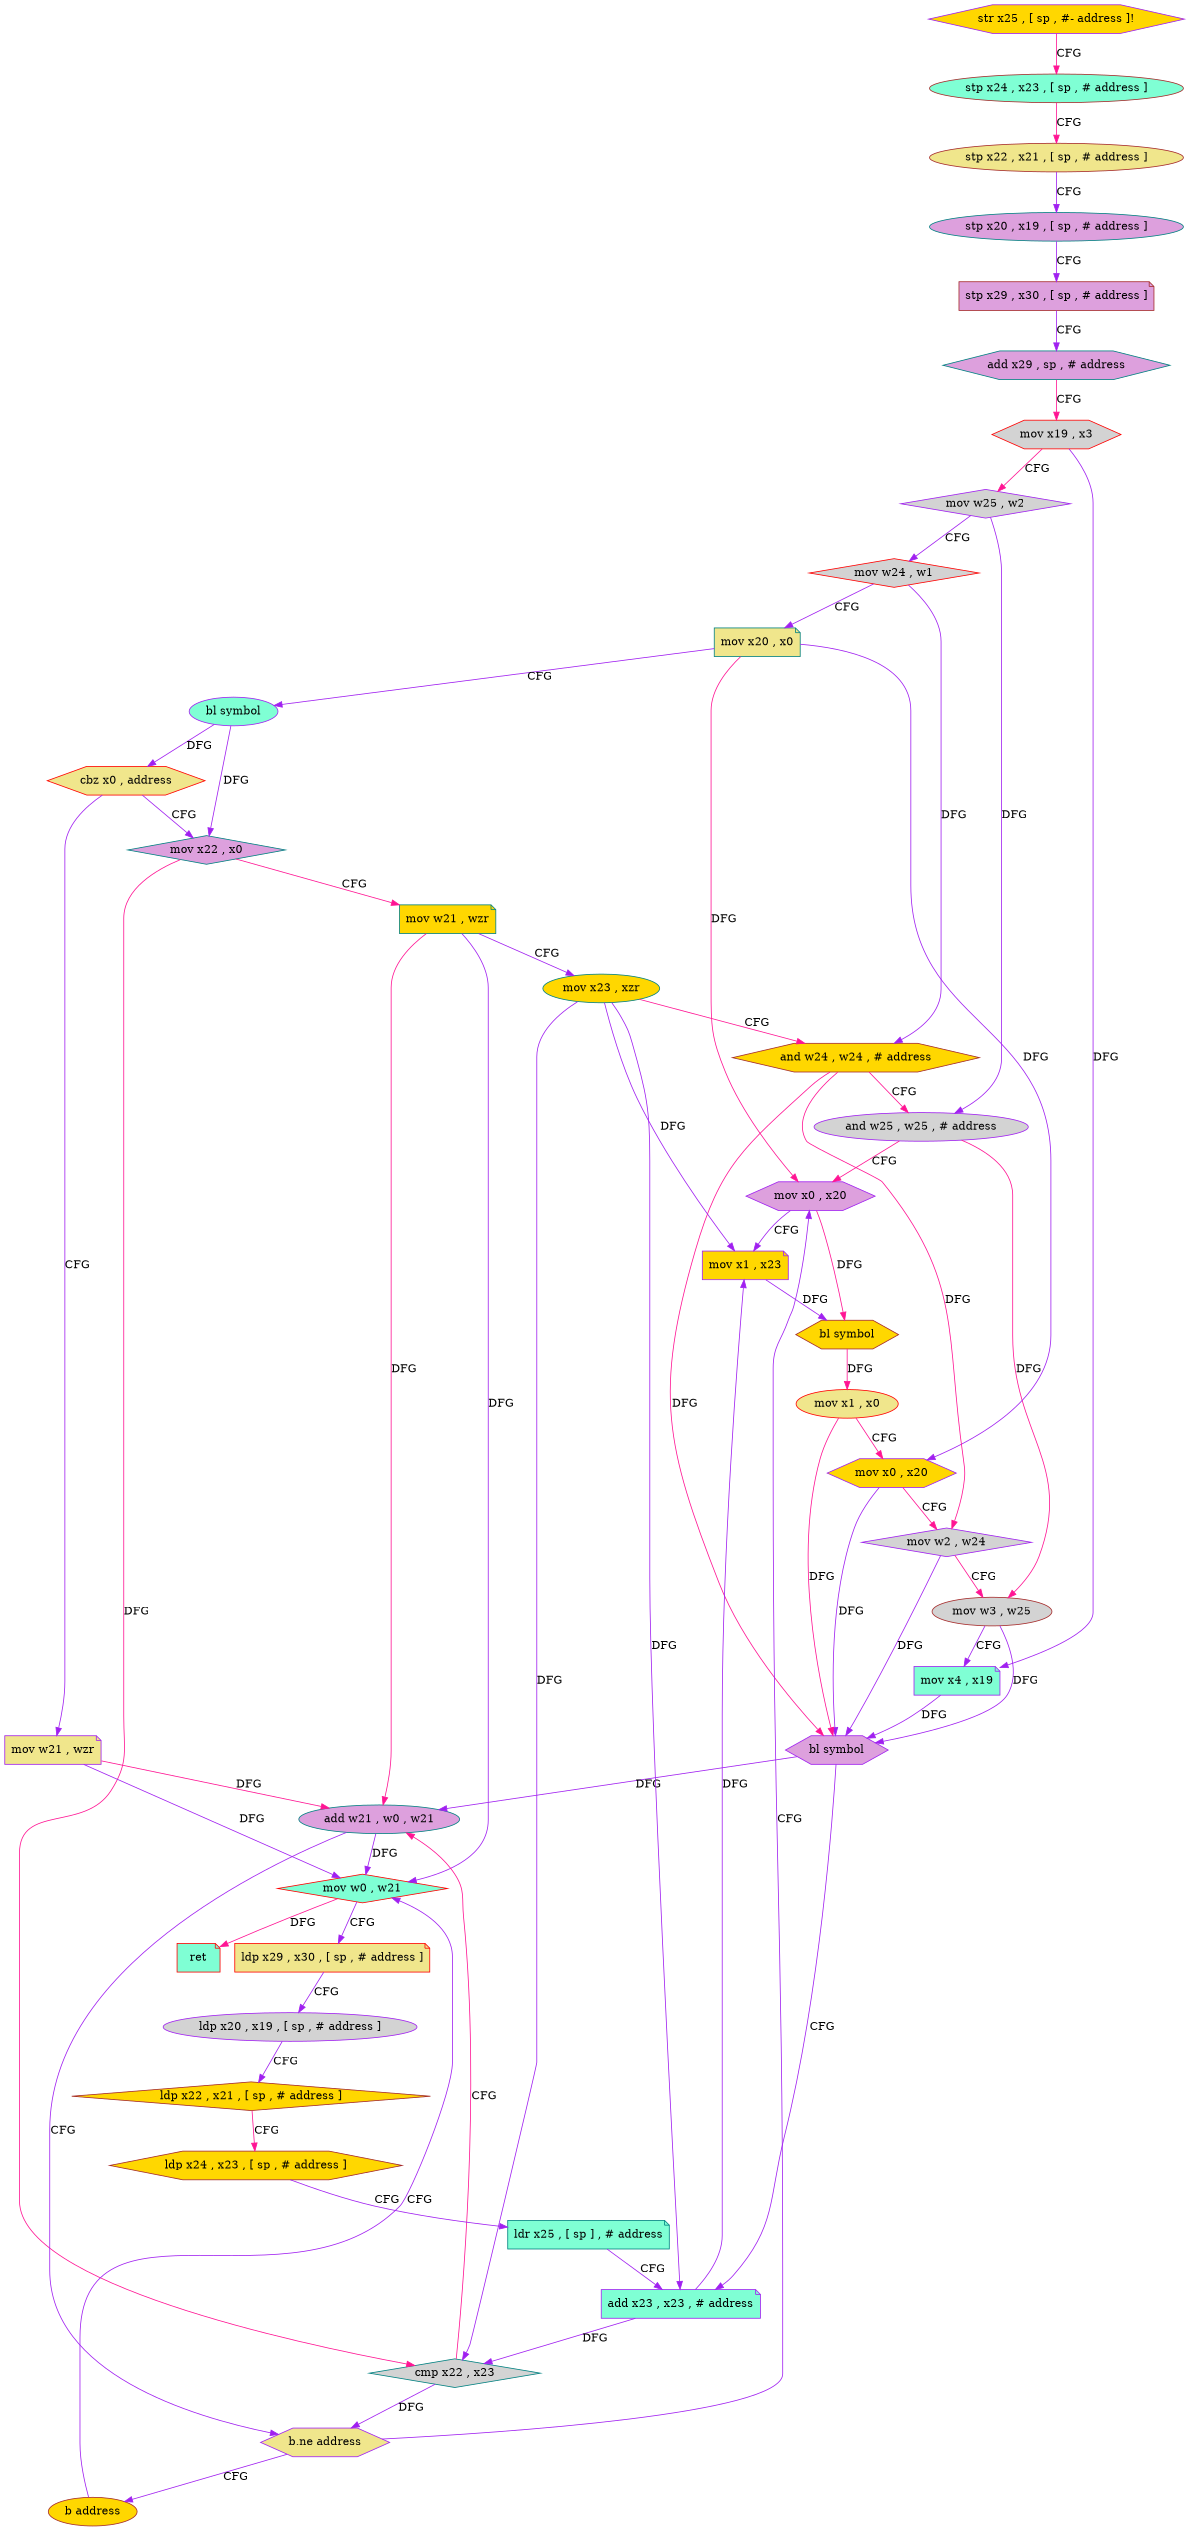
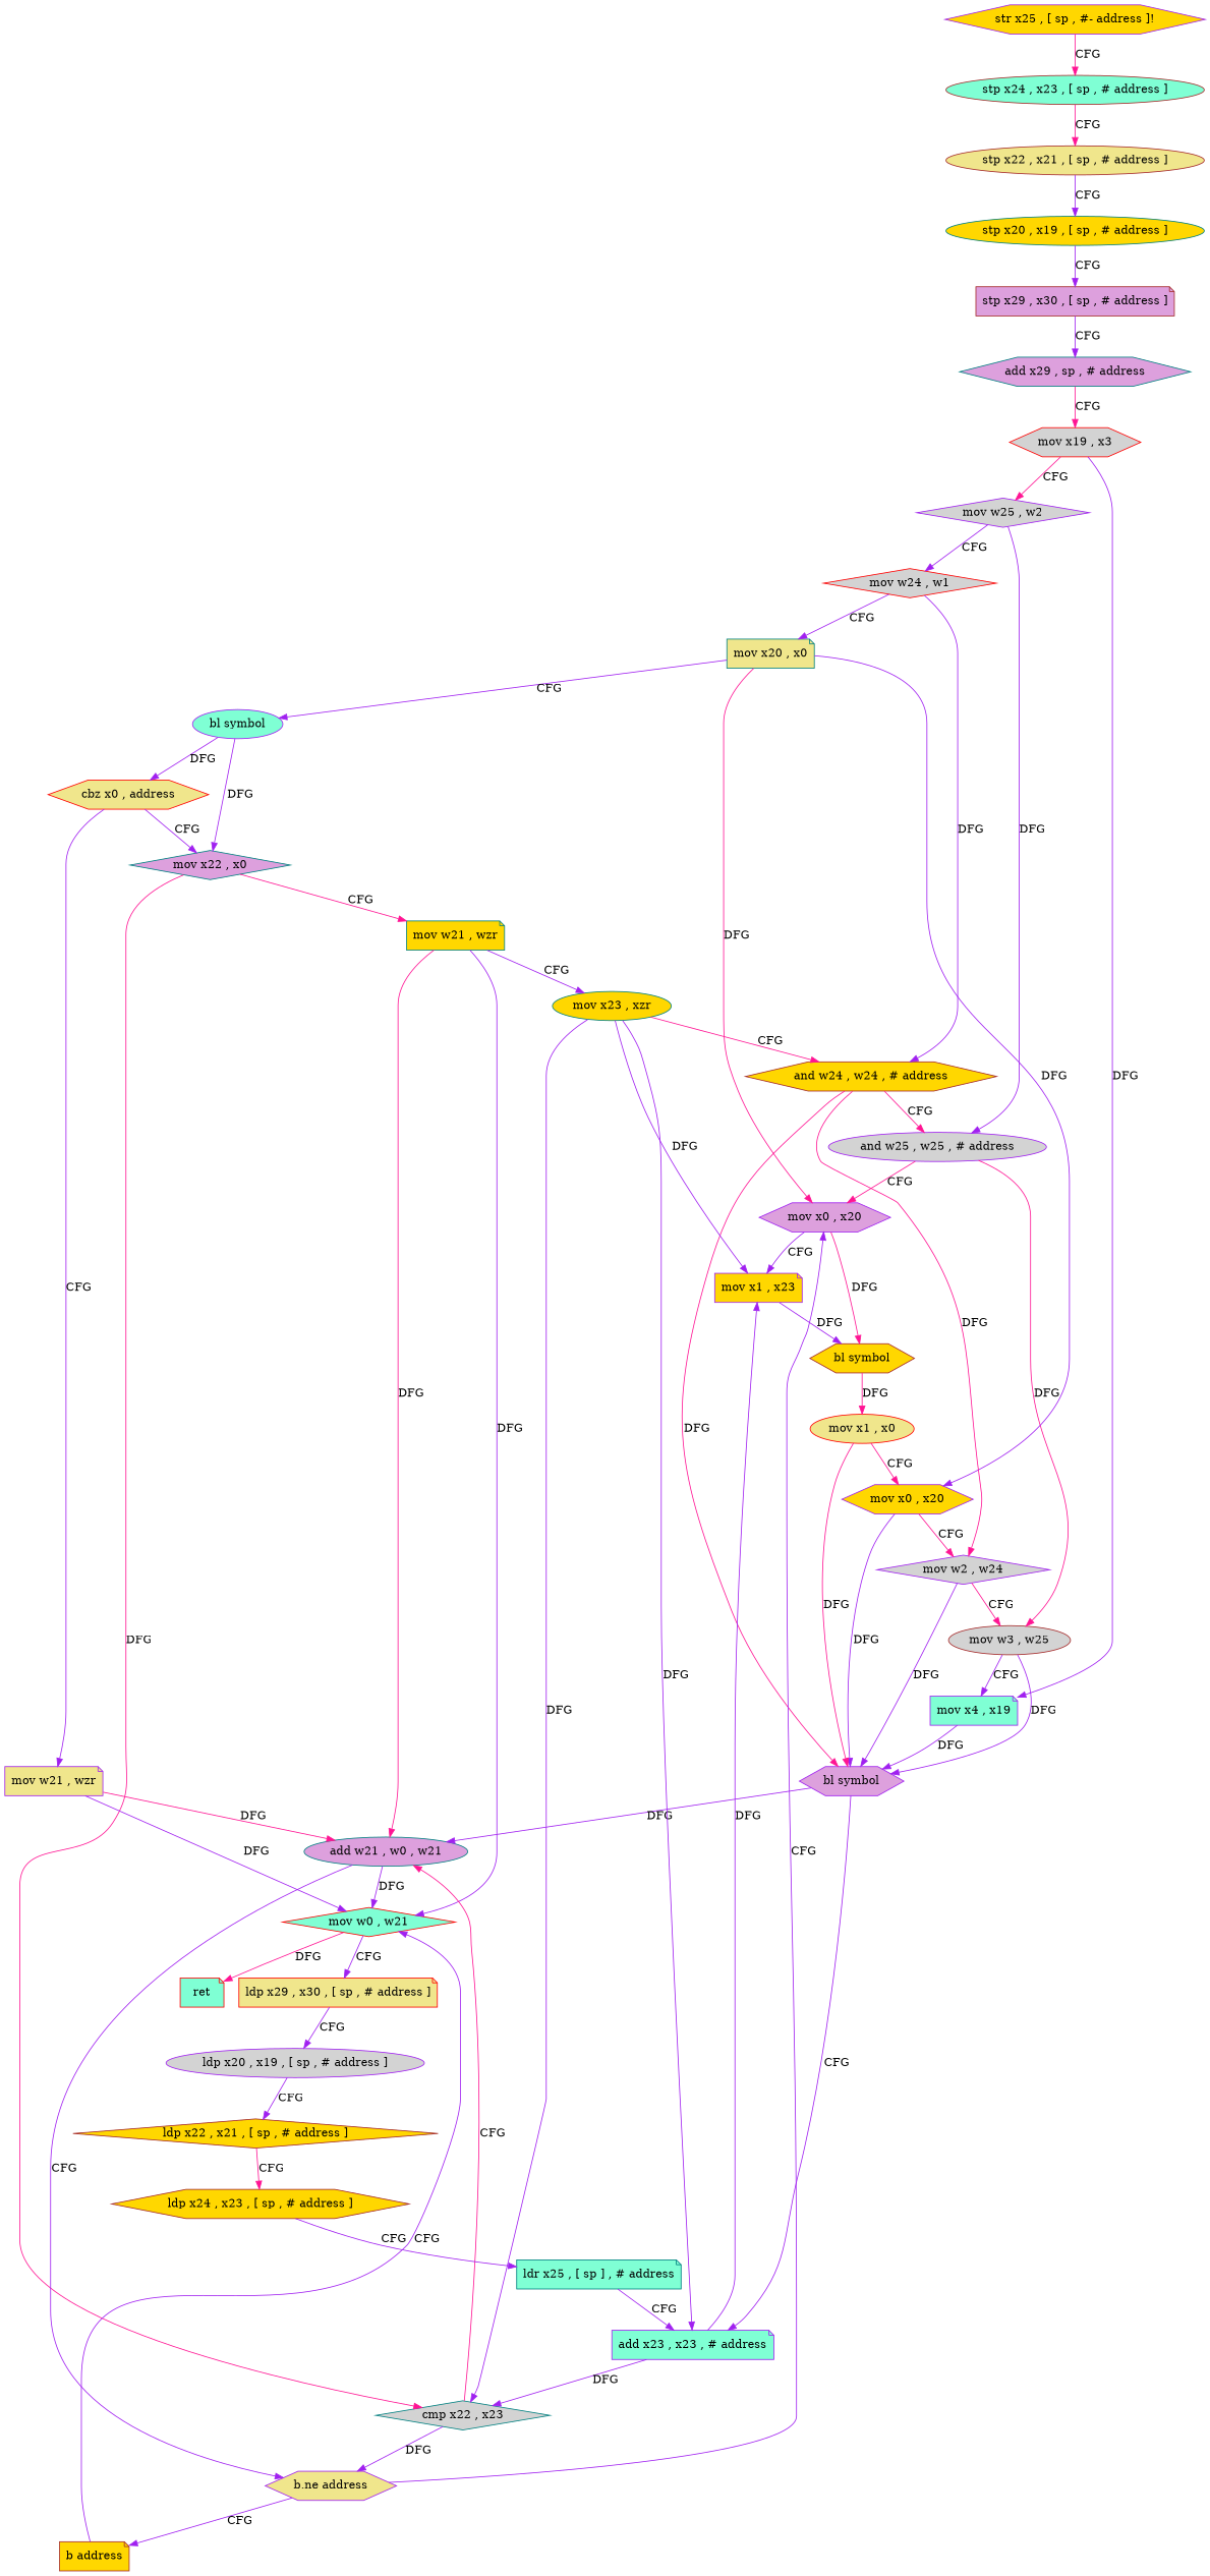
  digraph {
    node [color=purple fillcolor=gold shape=hexagon style=filled]
    edge [color=purple]
    n1 [label="str x25 , [ sp , #- address ]!"]
    n2 [color=brown fillcolor=aquamarine label="stp x24 , x23 , [ sp , # address ]" shape=ellipse]
    n3 [color=brown fillcolor=khaki label="stp x22 , x21 , [ sp , # address ]" shape=ellipse]
-   n4 [color=teal fillcolor=plum label="stp x20 , x19 , [ sp , # address ]" shape=ellipse]
+   n4 [color=teal label="stp x20 , x19 , [ sp , # address ]" shape=ellipse]
    n5 [color=brown fillcolor=plum label="stp x29 , x30 , [ sp , # address ]" shape=note]
    n6 [color=teal fillcolor=plum label="add x29 , sp , # address"]
    n7 [color=red fillcolor=lightgrey label="mov x19 , x3"]
    n8 [fillcolor=lightgrey label="mov w25 , w2" shape=diamond]
    n9 [fillcolor=aquamarine label="mov x4 , x19" shape=note]
    n10 [color=red fillcolor=lightgrey label="mov w24 , w1" shape=diamond]
    n11 [fillcolor=lightgrey label="and w25 , w25 , # address" shape=ellipse]
    n12 [fillcolor=plum label="bl symbol"]
    n13 [color=teal fillcolor=khaki label="mov x20 , x0" shape=note]
    n14 [color=brown label="and w24 , w24 , # address"]
    n15 [fillcolor=plum label="mov x0 , x20"]
    n16 [color=brown fillcolor=lightgrey label="mov w3 , w25" shape=ellipse]
    n17 [fillcolor=aquamarine label="bl symbol" shape=ellipse]
    n18 [label="mov x0 , x20"]
    n19 [fillcolor=lightgrey label="mov w2 , w24" shape=diamond]
    n20 [color=red fillcolor=khaki label="cbz x0 , address"]
    n21 [color=teal fillcolor=plum label="mov x22 , x0" shape=diamond]
    n22 [label="mov x1 , x23" shape=note]
    n23 [color=brown label="bl symbol"]
    n24 [fillcolor=khaki label="mov w21 , wzr" shape=note]
    n25 [color=teal label="mov w21 , wzr" shape=note]
    n26 [color=teal fillcolor=lightgrey label="cmp x22 , x23" shape=diamond]
    n27 [color=red fillcolor=aquamarine label="mov w0 , w21" shape=diamond]
    n28 [color=teal fillcolor=plum label="add w21 , w0 , w21" shape=ellipse]
    n29 [color=red fillcolor=khaki label="ldp x29 , x30 , [ sp , # address ]" shape=note]
    n30 [color=red fillcolor=aquamarine label=ret shape=note]
    n31 [fillcolor=khaki label="b.ne address"]
    n32 [color=teal label="mov x23 , xzr" shape=ellipse]
    n33 [fillcolor=lightgrey label="ldp x20 , x19 , [ sp , # address ]" shape=ellipse]
    n34 [fillcolor=aquamarine label="add x23 , x23 , # address" shape=note]
    n35 [color=red fillcolor=khaki label="mov x1 , x0" shape=ellipse]
-   n36 [color=brown label="b address" shape=ellipse]
+   n36 [color=brown label="b address" shape=note]
    n37 [color=brown label="ldp x22 , x21 , [ sp , # address ]" shape=diamond]
    n38 [color=brown label="ldp x24 , x23 , [ sp , # address ]"]
    n39 [color=teal fillcolor=aquamarine label="ldr x25 , [ sp ] , # address" shape=note]
    n1 -> n2 [color=deeppink label=CFG]
    n2 -> n3 [color=deeppink label=CFG]
    n3 -> n4 [label=CFG]
    n4 -> n5 [label=CFG]
    n5 -> n6 [label=CFG]
    n6 -> n7 [color=deeppink label=CFG]
    n7 -> n8 [color=deeppink label=CFG]
    n7 -> n9 [label=DFG]
    n8 -> n10 [label=CFG]
    n8 -> n11 [label=DFG]
    n9 -> n12 [label=DFG]
    n10 -> n13 [label=CFG]
    n10 -> n14 [label=DFG]
    n11 -> n15 [color=deeppink label=CFG]
    n11 -> n16 [color=deeppink label=DFG]
    n12 -> n28 [label=DFG]
    n12 -> n34 [label=CFG]
    n13 -> n15 [color=deeppink label=DFG]
    n13 -> n17 [label=CFG]
    n13 -> n18 [label=DFG]
    n14 -> n11 [color=deeppink label=CFG]
    n14 -> n12 [color=deeppink label=DFG]
    n14 -> n19 [color=deeppink label=DFG]
    n15 -> n22 [label=CFG]
    n15 -> n23 [color=deeppink label=DFG]
    n16 -> n9 [label=CFG]
    n16 -> n12 [label=DFG]
    n17 -> n20 [label=DFG]
    n17 -> n21 [label=DFG]
    n18 -> n12 [label=DFG]
    n18 -> n19 [color=deeppink label=CFG]
    n19 -> n12 [label=DFG]
    n19 -> n16 [color=deeppink label=CFG]
    n20 -> n21 [label=CFG]
    n20 -> n24 [label=CFG]
    n21 -> n25 [color=deeppink label=CFG]
    n21 -> n26 [color=deeppink label=DFG]
    n22 -> n23 [label=DFG]
    n23 -> n35 [color=deeppink label=DFG]
    n24 -> n27 [label=DFG]
    n24 -> n28 [color=deeppink label=DFG]
    n25 -> n27 [label=DFG]
    n25 -> n28 [color=deeppink label=DFG]
    n25 -> n32 [label=CFG]
    n26 -> n28 [color=deeppink label=CFG]
    n26 -> n31 [label=DFG]
    n27 -> n29 [label=CFG]
    n27 -> n30 [color=deeppink label=DFG]
    n28 -> n27 [label=DFG]
    n28 -> n31 [label=CFG]
    n29 -> n33 [label=CFG]
    n31 -> n15 [label=CFG]
    n31 -> n36 [label=CFG]
    n32 -> n14 [color=deeppink label=CFG]
    n32 -> n22 [label=DFG]
    n32 -> n26 [label=DFG]
    n32 -> n34 [label=DFG]
    n33 -> n37 [label=CFG]
    n34 -> n22 [label=DFG]
    n34 -> n26 [label=DFG]
    n35 -> n12 [color=deeppink label=DFG]
    n35 -> n18 [color=deeppink label=CFG]
    n36 -> n27 [label=CFG]
    n37 -> n38 [color=deeppink label=CFG]
    n38 -> n39 [label=CFG]
    n39 -> n34 [label=CFG]
  }
